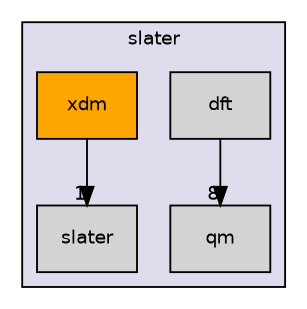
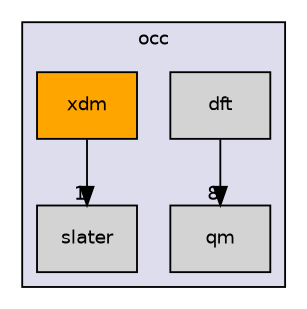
  digraph {
    compound=true
    node [fillcolor=lightgrey fontname=Helvetica fontsize=10 shape=box style=filled]
    edge [labeldistance=1.5 labelfontname=Helvetica labelfontsize=10]
    n1 [label=qm]
    n2 [label=dft]
    n3 [label=slater]
    n4 [fillcolor=orange label=xdm pencolor=black]
    subgraph cluster_1 {
      bgcolor="#ddddee"
      fontname=Helvetica
      fontsize=10
-     label=slater
+     label=occ
      pencolor=black
      n1
      n2
      n3
      n4
    }
    n2 -> n1 [headlabel=8]
    n4 -> n3 [headlabel=1]
  }
